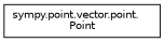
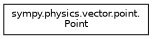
  digraph {
    rankdir=LR
    fontname="DejaVu Sans"
-   n1 [color=black fillcolor=white fontname="DejaVu Sans" fontsize=10 height=0.2 label="sympy.point.vector.point.\lPoint" shape=record style=filled width=0.4]
+   n1 [color=black fillcolor=white fontname="DejaVu Sans" fontsize=10 height=0.2 label="sympy.physics.vector.point.\lPoint" shape=record style=filled width=0.4]
  }
